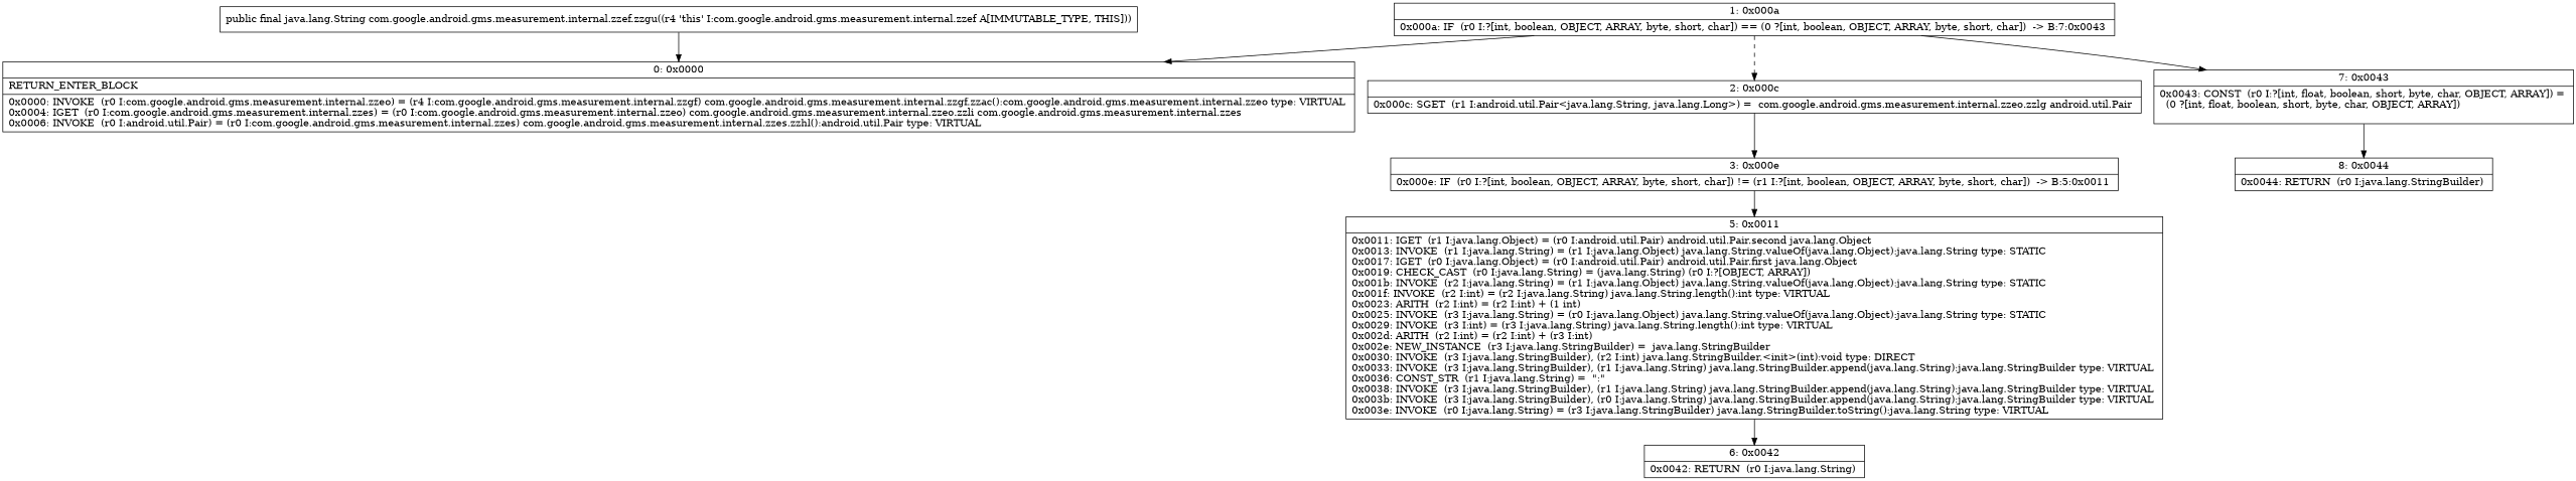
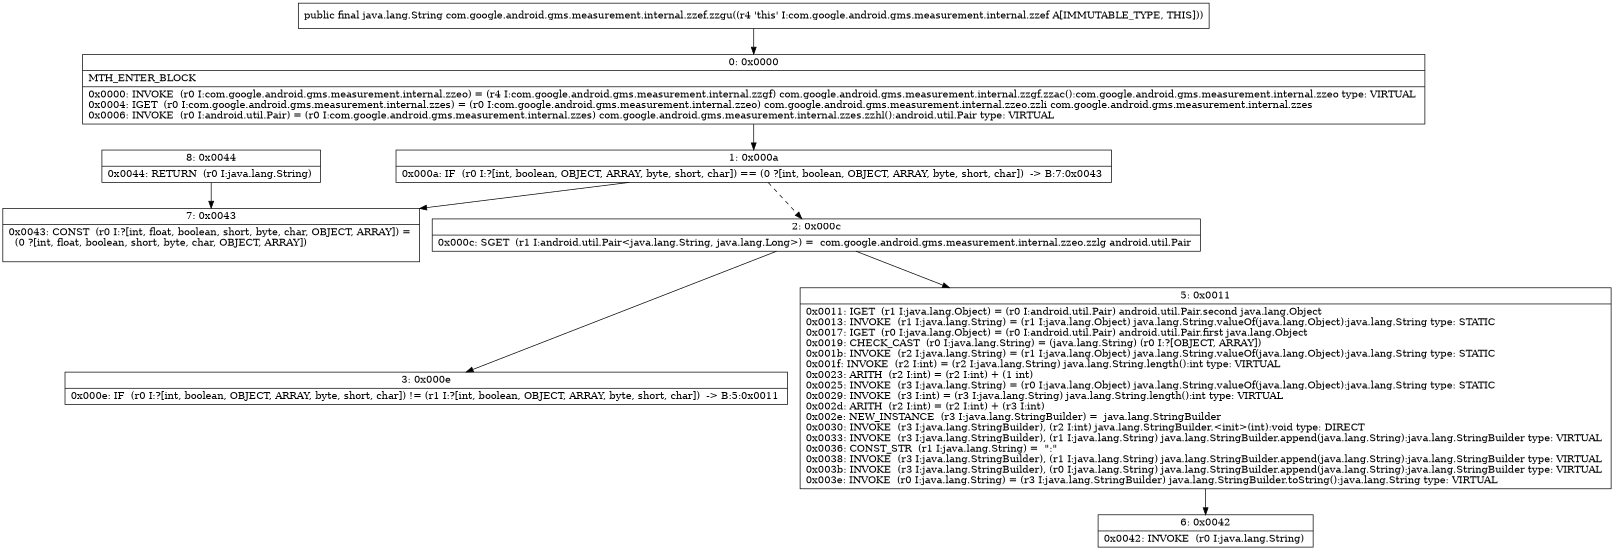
  digraph {
    fontname="DejaVu Serif"
    node [fontname="DejaVu Serif" shape=record]
    edge [fontname="DejaVu Serif"]
-   n1 [label="{0\:\ 0x0000|RETURN_ENTER_BLOCK\l|0x0000: INVOKE  (r0 I:com.google.android.gms.measurement.internal.zzeo) = (r4 I:com.google.android.gms.measurement.internal.zzgf) com.google.android.gms.measurement.internal.zzgf.zzac():com.google.android.gms.measurement.internal.zzeo type: VIRTUAL \l0x0004: IGET  (r0 I:com.google.android.gms.measurement.internal.zzes) = (r0 I:com.google.android.gms.measurement.internal.zzeo) com.google.android.gms.measurement.internal.zzeo.zzli com.google.android.gms.measurement.internal.zzes \l0x0006: INVOKE  (r0 I:android.util.Pair) = (r0 I:com.google.android.gms.measurement.internal.zzes) com.google.android.gms.measurement.internal.zzes.zzhl():android.util.Pair type: VIRTUAL \l}"]
+   n1 [label="{0\:\ 0x0000|MTH_ENTER_BLOCK\l|0x0000: INVOKE  (r0 I:com.google.android.gms.measurement.internal.zzeo) = (r4 I:com.google.android.gms.measurement.internal.zzgf) com.google.android.gms.measurement.internal.zzgf.zzac():com.google.android.gms.measurement.internal.zzeo type: VIRTUAL \l0x0004: IGET  (r0 I:com.google.android.gms.measurement.internal.zzes) = (r0 I:com.google.android.gms.measurement.internal.zzeo) com.google.android.gms.measurement.internal.zzeo.zzli com.google.android.gms.measurement.internal.zzes \l0x0006: INVOKE  (r0 I:android.util.Pair) = (r0 I:com.google.android.gms.measurement.internal.zzes) com.google.android.gms.measurement.internal.zzes.zzhl():android.util.Pair type: VIRTUAL \l}"]
    n2 [label="{1\:\ 0x000a|0x000a: IF  (r0 I:?[int, boolean, OBJECT, ARRAY, byte, short, char]) == (0 ?[int, boolean, OBJECT, ARRAY, byte, short, char])  \-\> B:7:0x0043 \l}"]
    n3 [label="{2\:\ 0x000c|0x000c: SGET  (r1 I:android.util.Pair\<java.lang.String, java.lang.Long\>) =  com.google.android.gms.measurement.internal.zzeo.zzlg android.util.Pair \l}"]
    n4 [label="{7\:\ 0x0043|0x0043: CONST  (r0 I:?[int, float, boolean, short, byte, char, OBJECT, ARRAY]) = \l  (0 ?[int, float, boolean, short, byte, char, OBJECT, ARRAY])\l \l}"]
    n5 [label="{3\:\ 0x000e|0x000e: IF  (r0 I:?[int, boolean, OBJECT, ARRAY, byte, short, char]) != (r1 I:?[int, boolean, OBJECT, ARRAY, byte, short, char])  \-\> B:5:0x0011 \l}"]
-   n6 [label="{8\:\ 0x0044|0x0044: RETURN  (r0 I:java.lang.StringBuilder) \l}"]
+   n6 [label="{8\:\ 0x0044|0x0044: RETURN  (r0 I:java.lang.String) \l}"]
    n7 [label="{5\:\ 0x0011|0x0011: IGET  (r1 I:java.lang.Object) = (r0 I:android.util.Pair) android.util.Pair.second java.lang.Object \l0x0013: INVOKE  (r1 I:java.lang.String) = (r1 I:java.lang.Object) java.lang.String.valueOf(java.lang.Object):java.lang.String type: STATIC \l0x0017: IGET  (r0 I:java.lang.Object) = (r0 I:android.util.Pair) android.util.Pair.first java.lang.Object \l0x0019: CHECK_CAST  (r0 I:java.lang.String) = (java.lang.String) (r0 I:?[OBJECT, ARRAY]) \l0x001b: INVOKE  (r2 I:java.lang.String) = (r1 I:java.lang.Object) java.lang.String.valueOf(java.lang.Object):java.lang.String type: STATIC \l0x001f: INVOKE  (r2 I:int) = (r2 I:java.lang.String) java.lang.String.length():int type: VIRTUAL \l0x0023: ARITH  (r2 I:int) = (r2 I:int) + (1 int) \l0x0025: INVOKE  (r3 I:java.lang.String) = (r0 I:java.lang.Object) java.lang.String.valueOf(java.lang.Object):java.lang.String type: STATIC \l0x0029: INVOKE  (r3 I:int) = (r3 I:java.lang.String) java.lang.String.length():int type: VIRTUAL \l0x002d: ARITH  (r2 I:int) = (r2 I:int) + (r3 I:int) \l0x002e: NEW_INSTANCE  (r3 I:java.lang.StringBuilder) =  java.lang.StringBuilder \l0x0030: INVOKE  (r3 I:java.lang.StringBuilder), (r2 I:int) java.lang.StringBuilder.\<init\>(int):void type: DIRECT \l0x0033: INVOKE  (r3 I:java.lang.StringBuilder), (r1 I:java.lang.String) java.lang.StringBuilder.append(java.lang.String):java.lang.StringBuilder type: VIRTUAL \l0x0036: CONST_STR  (r1 I:java.lang.String) =  \":\" \l0x0038: INVOKE  (r3 I:java.lang.StringBuilder), (r1 I:java.lang.String) java.lang.StringBuilder.append(java.lang.String):java.lang.StringBuilder type: VIRTUAL \l0x003b: INVOKE  (r3 I:java.lang.StringBuilder), (r0 I:java.lang.String) java.lang.StringBuilder.append(java.lang.String):java.lang.StringBuilder type: VIRTUAL \l0x003e: INVOKE  (r0 I:java.lang.String) = (r3 I:java.lang.StringBuilder) java.lang.StringBuilder.toString():java.lang.String type: VIRTUAL \l}"]
-   n8 [label="{6\:\ 0x0042|0x0042: RETURN  (r0 I:java.lang.String) \l}"]
+   n8 [label="{6\:\ 0x0042|0x0042: INVOKE  (r0 I:java.lang.String) \l}"]
    n9 [label="{public final java.lang.String com.google.android.gms.measurement.internal.zzef.zzgu((r4 'this' I:com.google.android.gms.measurement.internal.zzef A[IMMUTABLE_TYPE, THIS])) }"]
-   n2 -> n1
+   n1 -> n2
    n2 -> n3 [style=dashed]
    n2 -> n4
    n3 -> n5
-   n4 -> n6
-   n5 -> n7
+   n6 -> n4
+   n3 -> n7
    n7 -> n8
    n9 -> n1
  }
